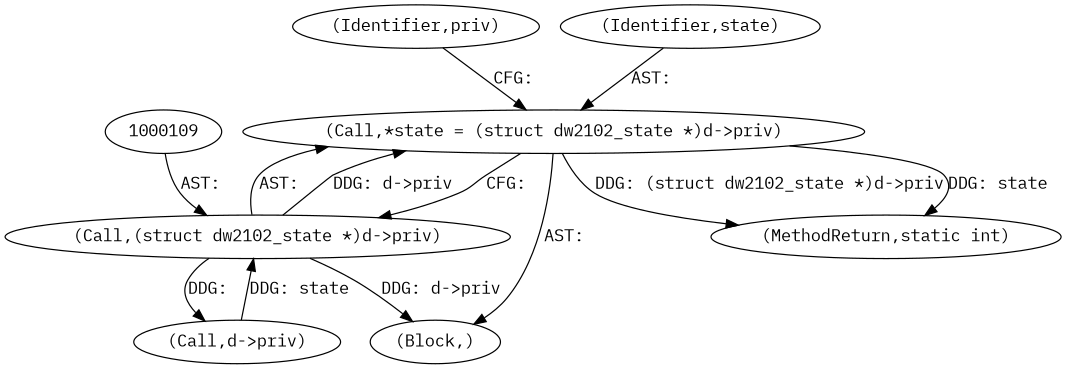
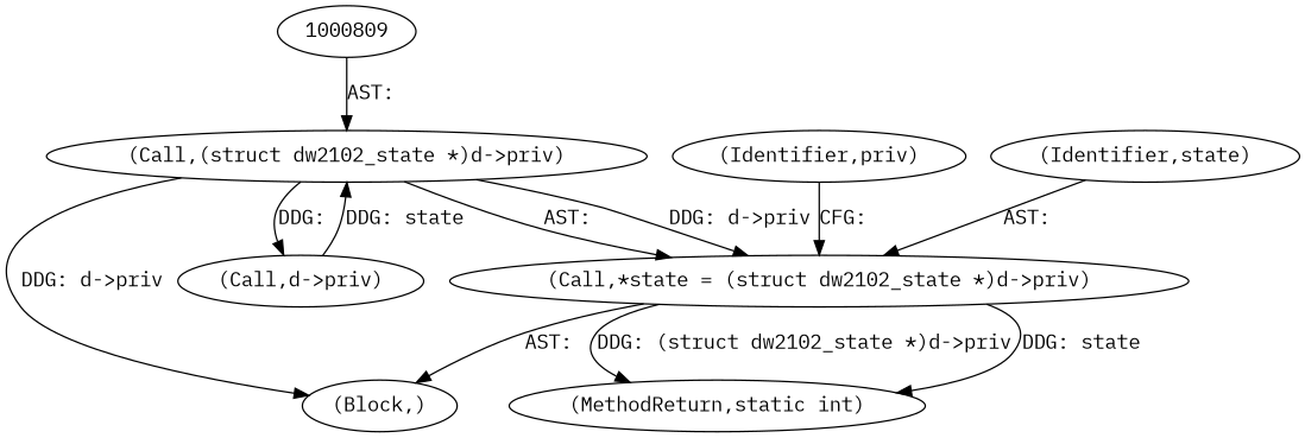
  digraph {
    fontname="IBM Plex Mono"
    node [fontname="IBM Plex Mono"]
    edge [fontname="IBM Plex Mono"]
    n1 [label="(Call,*state = (struct dw2102_state *)d->priv)"]
    n2 [label="(Call,(struct dw2102_state *)d->priv)"]
    n3 [label="(Block,)"]
    n4 [label="(MethodReturn,static int)"]
    n5 [label="(Call,d->priv)"]
    n6 [label="(Identifier,priv)"]
    n7 [label="(Identifier,state)"]
-   1000109
-   n1 -> n2 [label="CFG: "]
+   1000109 [label=1000809]
    n1 -> n3 [label="AST: "]
    n1 -> n4 [label="DDG: (struct dw2102_state *)d->priv"]
    n1 -> n4 [label="DDG: state"]
    n2 -> n1 [label="AST: "]
    n2 -> n1 [label="DDG: d->priv"]
    n2 -> n3 [label="DDG: d->priv"]
    n2 -> n5 [label="DDG: "]
    n5 -> n2 [label="DDG: state"]
    n6 -> n1 [label="CFG: "]
    n7 -> n1 [label="AST: "]
    1000109 -> n2 [label="AST: "]
  }
